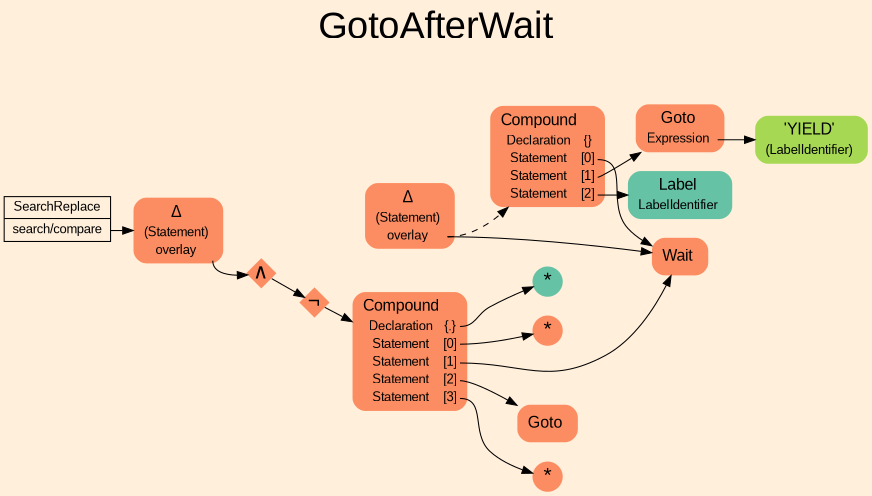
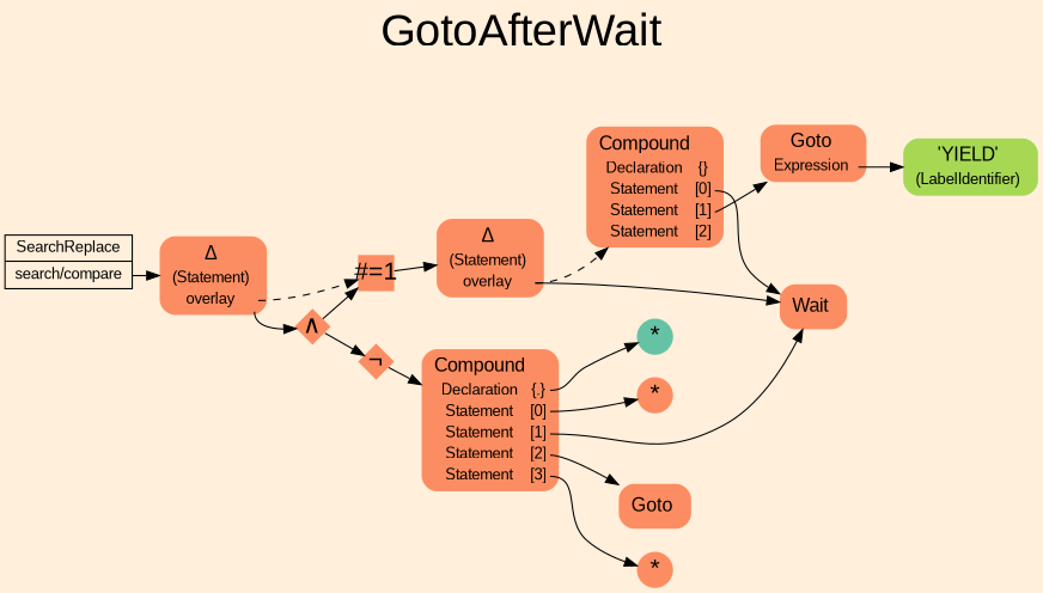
  digraph {
    bgcolor=antiquewhite1
    color=black
    fontcolor=black
    fontname=Arial
    fontsize=36
    label=GotoAfterWait
    labelloc=t
    rankdir=LR
    ranksep=0.3
    node [fillcolor="/set28/2" fontname=Arial fontsize=12 shape=plaintext style="rounded,filled"]
    edge [color=black fontcolor=black fontname=Arial tailport=port1]
    n1 [color=black fillcolor=antiquewhite1 fontcolor=black label="<fixed> SearchReplace | <port0> search/compare" shape=record style=filled]
    n2 [label=<<TABLE BORDER="0" CELLBORDER="0" CELLSPACING="0">      <TR><TD><FONT POINT-SIZE="15.0">Δ</FONT></TD><TD></TD></TR>      <TR><TD>(Statement)</TD><TD PORT="port0"></TD></TR>      <TR><TD>overlay</TD><TD PORT="port1"></TD></TR>     </TABLE>>]
    n3 [fixedsize=true fontsize=20 height=0.4 label=<∧> penwidth=0.0 shape=diamond style=filled width=0.4]
+   n4 [fixedsize=true fontsize=20 height=0.4 label=<#=1> penwidth=0.0 shape=square style=filled width=0.4]
    n5 [fixedsize=true fontsize=20 height=0.4 label=<¬> penwidth=0.0 shape=diamond style=filled width=0.4]
    n6 [label=<<TABLE BORDER="0" CELLBORDER="0" CELLSPACING="0">      <TR><TD><FONT POINT-SIZE="15.0">Δ</FONT></TD><TD></TD></TR>      <TR><TD>(Statement)</TD><TD PORT="port0"></TD></TR>      <TR><TD>overlay</TD><TD PORT="port1"></TD></TR>     </TABLE>>]
    n7 [label=<<TABLE BORDER="0" CELLBORDER="0" CELLSPACING="0">      <TR><TD><FONT POINT-SIZE="15.0">Compound</FONT></TD><TD></TD></TR>      <TR><TD>Declaration</TD><TD PORT="port0">{.}</TD></TR>      <TR><TD>Statement</TD><TD PORT="port1">[0]</TD></TR>      <TR><TD>Statement</TD><TD PORT="port2">[1]</TD></TR>      <TR><TD>Statement</TD><TD PORT="port3">[2]</TD></TR>      <TR><TD>Statement</TD><TD PORT="port4">[3]</TD></TR>     </TABLE>>]
    n8 [label=<<TABLE BORDER="0" CELLBORDER="0" CELLSPACING="0">      <TR><TD><FONT POINT-SIZE="15.0">Wait</FONT></TD><TD></TD></TR>     </TABLE>>]
    n9 [label=<<TABLE BORDER="0" CELLBORDER="0" CELLSPACING="0">      <TR><TD><FONT POINT-SIZE="15.0">Compound</FONT></TD><TD></TD></TR>      <TR><TD>Declaration</TD><TD PORT="port0">{}</TD></TR>      <TR><TD>Statement</TD><TD PORT="port1">[0]</TD></TR>      <TR><TD>Statement</TD><TD PORT="port2">[1]</TD></TR>      <TR><TD>Statement</TD><TD PORT="port3">[2]</TD></TR>     </TABLE>>]
    n10 [label=<<TABLE BORDER="0" CELLBORDER="0" CELLSPACING="0">      <TR><TD><FONT POINT-SIZE="15.0">Goto</FONT></TD><TD></TD></TR>      <TR><TD>Expression</TD><TD PORT="port0"></TD></TR>     </TABLE>>]
-   n11 [fillcolor="/set28/1" label=<<TABLE BORDER="0" CELLBORDER="0" CELLSPACING="0">      <TR><TD><FONT POINT-SIZE="15.0">Label</FONT></TD><TD></TD></TR>      <TR><TD>LabelIdentifier</TD><TD PORT="port0"></TD></TR>     </TABLE>>]
    n12 [fillcolor="/set28/5" label=<<TABLE BORDER="0" CELLBORDER="0" CELLSPACING="0">      <TR><TD><FONT POINT-SIZE="15.0">'YIELD'</FONT></TD><TD></TD></TR>      <TR><TD>(LabelIdentifier)</TD><TD PORT="port0"></TD></TR>     </TABLE>>]
    n13 [fillcolor="/set28/1" fixedsize=true fontsize=20 height=0.4 label=<*> penwidth=0.0 shape=circle style=filled width=0.4]
    n14 [fixedsize=true fontsize=20 height=0.4 label=<*> penwidth=0.0 shape=circle style=filled width=0.4]
    n15 [label=<<TABLE BORDER="0" CELLBORDER="0" CELLSPACING="0">      <TR><TD><FONT POINT-SIZE="15.0">Goto</FONT></TD><TD></TD></TR>     </TABLE>>]
    n16 [fixedsize=true fontsize=20 height=0.4 label=<*> penwidth=0.0 shape=circle style=filled width=0.4]
    n1 -> n2 [tailport=port0]
    n2 -> n3
+   n2 -> n4 [style=dashed]
+   n3 -> n4
    n3 -> n5
+   n4 -> n6
    n5 -> n7
    n6 -> n8
    n6 -> n9 [style=dashed]
    n7 -> n8 [tailport=port2]
    n7 -> n13 [tailport=port0]
    n7 -> n14
    n7 -> n15 [tailport=port3]
    n7 -> n16 [tailport=port4]
    n9 -> n8
    n9 -> n10 [tailport=port2]
-   n9 -> n11 [tailport=port3]
    n10 -> n12 [tailport=port0]
  }
